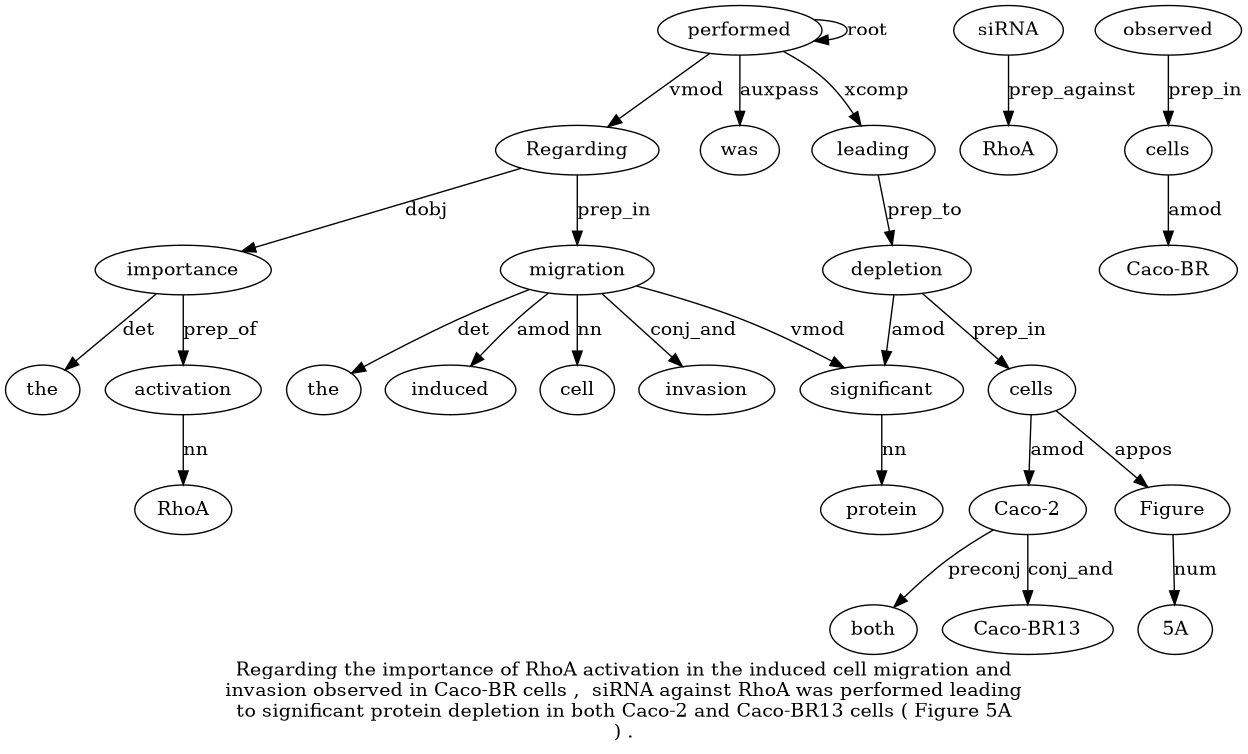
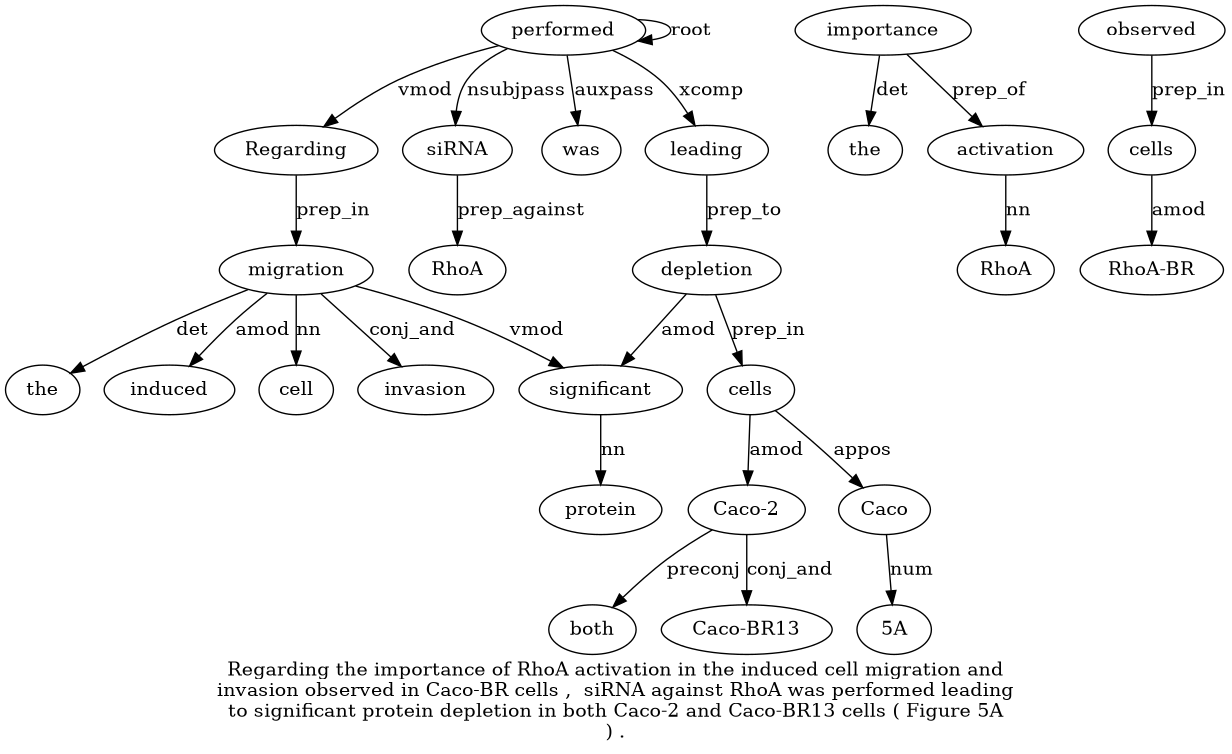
  digraph {
    label="Regarding the importance of RhoA activation in the induced cell migration and\ninvasion observed in Caco-BR cells ,  siRNA against RhoA was performed leading\nto significant protein depletion in both Caco-2 and Caco-BR13 cells ( Figure 5A\n) ."
    node [fillcolor=white style=filled]
    n1 [label=performed]
    n2 [label=Regarding]
    n3 [label=siRNA]
    n4 [label=was]
    n5 [label=leading]
    n6 [label=importance]
    n7 [label=migration]
    n8 [label=RhoA]
    n9 [label=depletion]
    n10 [label=the]
    n11 [label=activation]
    n12 [label=the]
    n13 [label=induced]
    n14 [label=cell]
    n15 [label=invasion]
    n16 [label=significant]
    n17 [label=RhoA]
    n18 [label=observed]
    n19 [label=cells]
-   n20 [label="Caco-BR"]
+   n20 [label="RhoA-BR"]
    n21 [label=cells]
    n22 [label=protein]
    n23 [label="Caco-2"]
-   n24 [label=Figure]
+   n24 [label=Caco]
    n25 [label=both]
    n26 [label="Caco-BR13"]
    n27 [label="5A"]
    n1 -> n1 [label=root]
    n1 -> n2 [label=vmod]
+   n1 -> n3 [label=nsubjpass]
    n1 -> n4 [label=auxpass]
    n1 -> n5 [label=xcomp]
-   n2 -> n6 [label=dobj]
    n2 -> n7 [label=prep_in]
    n3 -> n8 [label=prep_against]
    n5 -> n9 [label=prep_to]
    n6 -> n10 [label=det]
    n6 -> n11 [label=prep_of]
    n7 -> n12 [label=det]
    n7 -> n13 [label=amod]
    n7 -> n14 [label=nn]
    n7 -> n15 [label=conj_and]
    n7 -> n16 [label=vmod]
    n9 -> n16 [label=amod]
    n9 -> n21 [label=prep_in]
    n11 -> n17 [label=nn]
    n16 -> n22 [label=nn]
    n18 -> n19 [label=prep_in]
    n19 -> n20 [label=amod]
    n21 -> n23 [label=amod]
    n21 -> n24 [label=appos]
    n23 -> n25 [label=preconj]
    n23 -> n26 [label=conj_and]
    n24 -> n27 [label=num]
  }
